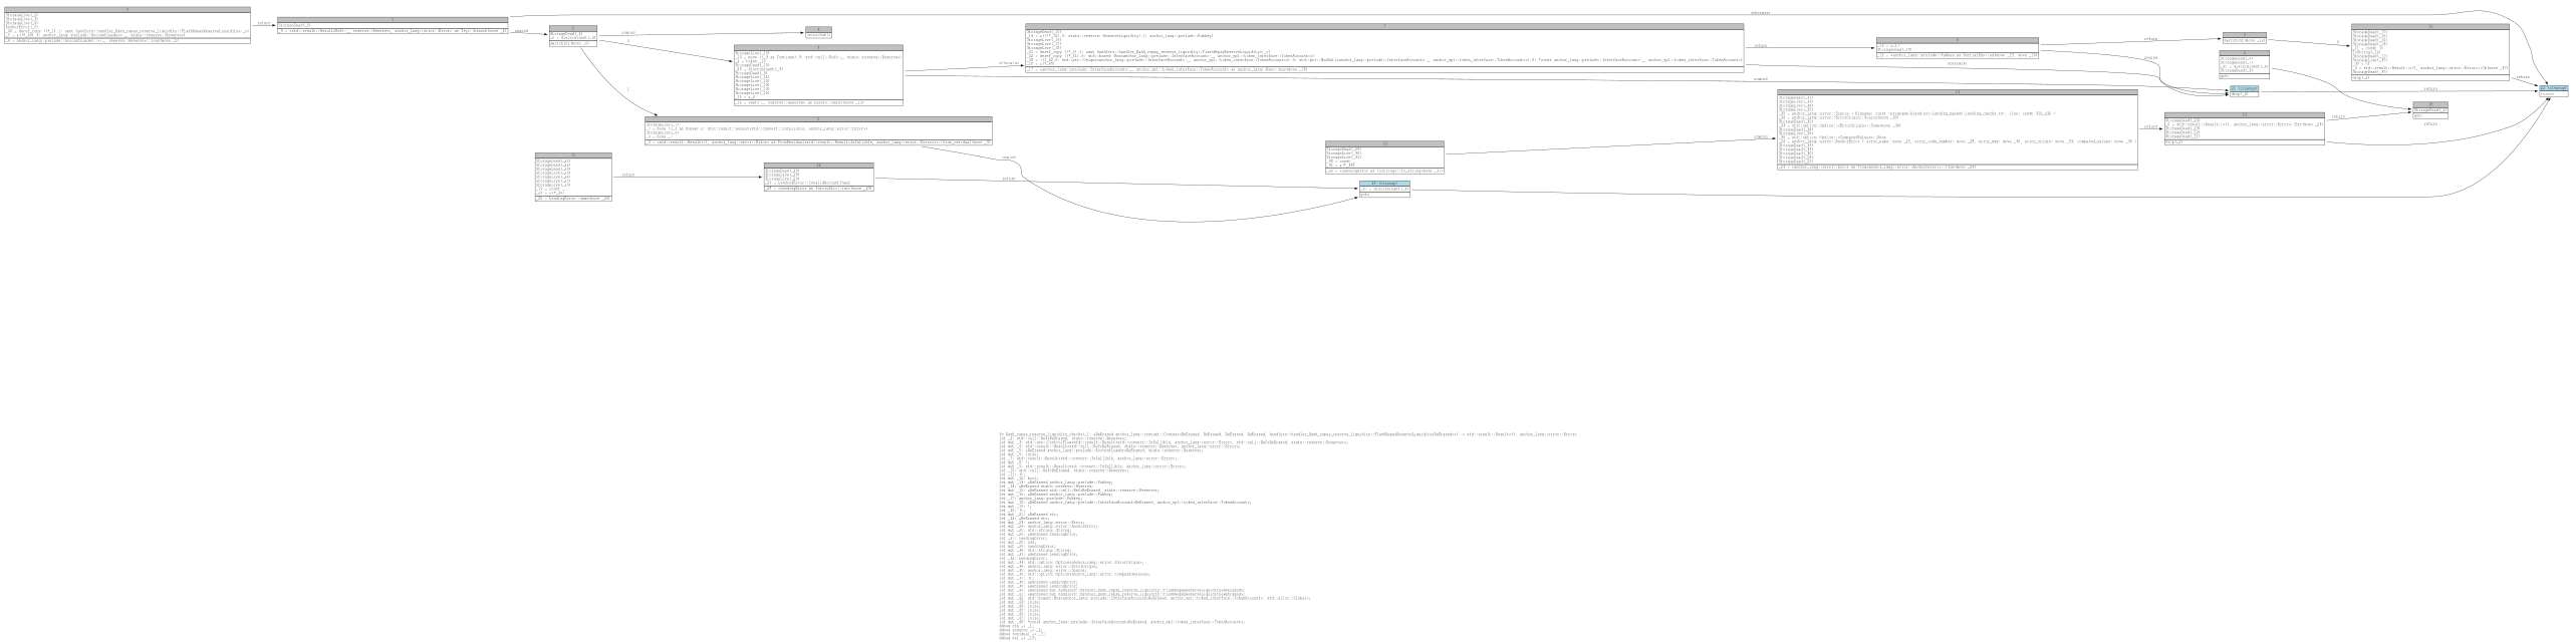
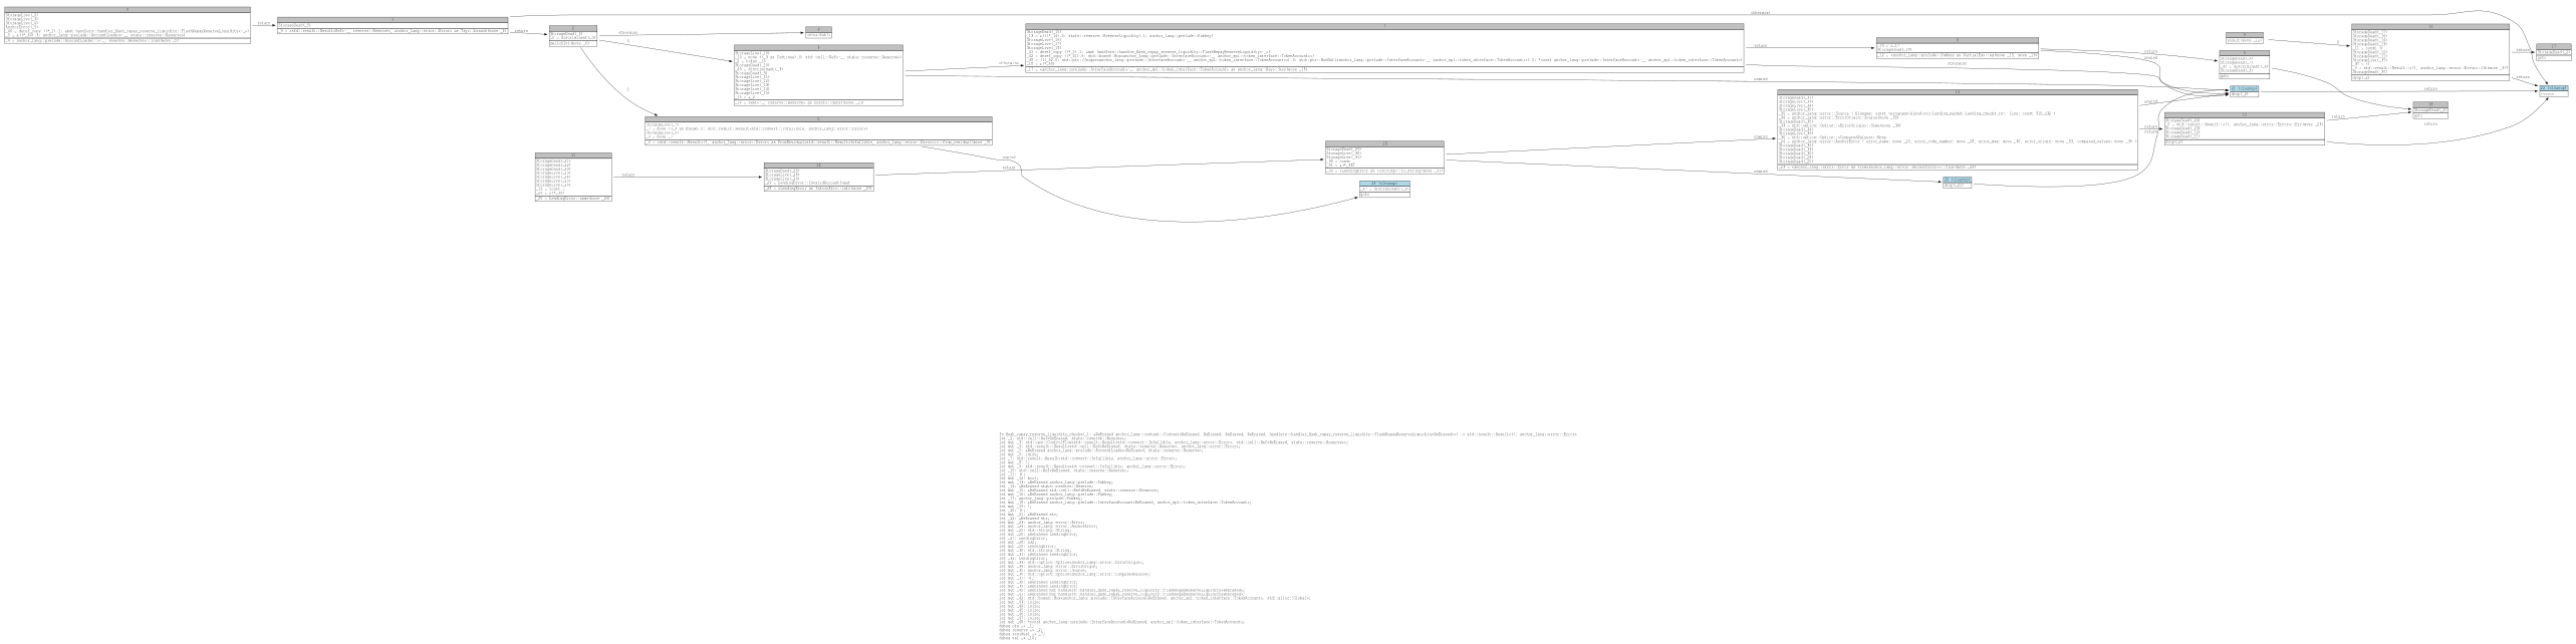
  digraph {
    fontname="Courier, monospace"
    label=<fn flash_repay_reserve_liquidity_checks(_1: &amp;ReErased anchor_lang::context::Context&lt;ReErased, ReErased, ReErased, ReErased, handlers::handler_flash_repay_reserve_liquidity::FlashRepayReserveLiquidity&lt;ReErased&gt;&gt;) -&gt; std::result::Result&lt;(), anchor_lang::error::Error&gt;<br align="left"/>let _2: std::cell::Ref&lt;ReErased, state::reserve::Reserve&gt;;<br align="left"/>let mut _3: std::ops::ControlFlow&lt;std::result::Result&lt;std::convert::Infallible, anchor_lang::error::Error&gt;, std::cell::Ref&lt;ReErased, state::reserve::Reserve&gt;&gt;;<br align="left"/>let mut _4: std::result::Result&lt;std::cell::Ref&lt;ReErased, state::reserve::Reserve&gt;, anchor_lang::error::Error&gt;;<br align="left"/>let mut _5: &amp;ReErased anchor_lang::prelude::AccountLoader&lt;ReErased, state::reserve::Reserve&gt;;<br align="left"/>let mut _6: isize;<br align="left"/>let _7: std::result::Result&lt;std::convert::Infallible, anchor_lang::error::Error&gt;;<br align="left"/>let mut _8: !;<br align="left"/>let mut _9: std::result::Result&lt;std::convert::Infallible, anchor_lang::error::Error&gt;;<br align="left"/>let _10: std::cell::Ref&lt;ReErased, state::reserve::Reserve&gt;;<br align="left"/>let _11: ();<br align="left"/>let mut _12: bool;<br align="left"/>let mut _13: &amp;ReErased anchor_lang::prelude::Pubkey;<br align="left"/>let _14: &amp;ReErased state::reserve::Reserve;<br align="left"/>let mut _15: &amp;ReErased std::cell::Ref&lt;ReErased, state::reserve::Reserve&gt;;<br align="left"/>let mut _16: &amp;ReErased anchor_lang::prelude::Pubkey;<br align="left"/>let _17: anchor_lang::prelude::Pubkey;<br align="left"/>let mut _18: &amp;ReErased anchor_lang::prelude::InterfaceAccount&lt;ReErased, anchor_spl::token_interface::TokenAccount&gt;;<br align="left"/>let mut _19: !;<br align="left"/>let _20: ();<br align="left"/>let mut _21: &amp;ReErased str;<br align="left"/>let _22: &amp;ReErased str;<br align="left"/>let mut _23: anchor_lang::error::Error;<br align="left"/>let mut _24: anchor_lang::error::AnchorError;<br align="left"/>let mut _25: std::string::String;<br align="left"/>let mut _26: &amp;ReErased LendingError;<br align="left"/>let _27: LendingError;<br align="left"/>let mut _28: u32;<br align="left"/>let mut _29: LendingError;<br align="left"/>let mut _30: std::string::String;<br align="left"/>let mut _31: &amp;ReErased LendingError;<br align="left"/>let _32: LendingError;<br align="left"/>let mut _33: std::option::Option&lt;anchor_lang::error::ErrorOrigin&gt;;<br align="left"/>let mut _34: anchor_lang::error::ErrorOrigin;<br align="left"/>let mut _35: anchor_lang::error::Source;<br align="left"/>let mut _36: std::option::Option&lt;anchor_lang::error::ComparedValues&gt;;<br align="left"/>let mut _37: ();<br align="left"/>let mut _38: &amp;ReErased LendingError;<br align="left"/>let mut _39: &amp;ReErased LendingError;<br align="left"/>let mut _40: &amp;ReErased mut handlers::handler_flash_repay_reserve_liquidity::FlashRepayReserveLiquidity&lt;ReErased&gt;;<br align="left"/>let mut _41: &amp;ReErased mut handlers::handler_flash_repay_reserve_liquidity::FlashRepayReserveLiquidity&lt;ReErased&gt;;<br align="left"/>let mut _42: std::boxed::Box&lt;anchor_lang::prelude::InterfaceAccount&lt;ReErased, anchor_spl::token_interface::TokenAccount&gt;, std::alloc::Global&gt;;<br align="left"/>let mut _43: isize;<br align="left"/>let mut _44: isize;<br align="left"/>let mut _45: isize;<br align="left"/>let mut _46: isize;<br align="left"/>let mut _47: isize;<br align="left"/>let mut _48: *const anchor_lang::prelude::InterfaceAccount&lt;ReErased, anchor_spl::token_interface::TokenAccount&gt;;<br align="left"/>debug ctx =&gt; _1;<br align="left"/>debug reserve =&gt; _2;<br align="left"/>debug residual =&gt; _7;<br align="left"/>debug val =&gt; _10;<br align="left"/>>
    rankdir=LR
    node [fontname="Courier, monospace" shape=none]
    edge [fontname="Courier, monospace"]
    n1 [label=<<table border="0" cellborder="1" cellspacing="0"><tr><td bgcolor="gray" align="center" colspan="1">0</td></tr><tr><td align="left" balign="left">StorageLive(_2)<br/>StorageLive(_3)<br/>StorageLive(_4)<br/>AnchorError(_5)<br/>_40 = deref_copy ((*_1).1: &amp;mut handlers::handler_flash_repay_reserve_liquidity::FlashRepayReserveLiquidity&lt;'_&gt;)<br/>_5 = &amp;((*_40).3: anchor_lang::prelude::AccountLoader&lt;'_, state::reserve::Reserve&gt;)<br/></td></tr><tr><td align="left">_4 = anchor_lang::prelude::AccountLoader::&lt;'_, reserve::Reserve&gt;::load(move _5)</td></tr></table>>]
    n2 [label=<<table border="0" cellborder="1" cellspacing="0"><tr><td bgcolor="gray" align="center" colspan="1">1</td></tr><tr><td align="left" balign="left">StorageDead(_5)<br/></td></tr><tr><td align="left">_3 = &lt;std::result::Result&lt;Ref&lt;'_, reserve::Reserve&gt;, anchor_lang::error::Error&gt; as Try&gt;::branch(move _4)</td></tr></table>>]
    n3 [label=<<table border="0" cellborder="1" cellspacing="0"><tr><td bgcolor="gray" align="center" colspan="1">2</td></tr><tr><td align="left" balign="left">StorageDead(_4)<br/>_6 = discriminant(_3)<br/></td></tr><tr><td align="left">switchInt(move _6)</td></tr></table>>]
    n4 [label=<<table border="0" cellborder="1" cellspacing="0"><tr><td bgcolor="lightblue" align="center" colspan="1">22 (cleanup)</td></tr><tr><td align="left">resume</td></tr></table>>]
    n5 [label=<<table border="0" cellborder="1" cellspacing="0"><tr><td bgcolor="gray" align="center" colspan="1">3</td></tr><tr><td align="left" balign="left">StorageLive(_10)<br/>_10 = move ((_3 as Continue).0: std::cell::Ref&lt;'_, state::reserve::Reserve&gt;)<br/>_2 = token _10<br/>StorageDead(_10)<br/>_43 = discriminant(_3)<br/>StorageDead(_3)<br/>StorageLive(_11)<br/>StorageLive(_12)<br/>StorageLive(_13)<br/>StorageLive(_14)<br/>StorageLive(_15)<br/>_15 = &amp;_2<br/></td></tr><tr><td align="left">_14 = &lt;Ref&lt;'_, reserve::Reserve&gt; as Deref&gt;::deref(move _15)</td></tr></table>>]
    n6 [label=<<table border="0" cellborder="1" cellspacing="0"><tr><td bgcolor="gray" align="center" colspan="1">4</td></tr><tr><td align="left">unreachable</td></tr></table>>]
    n7 [label=<<table border="0" cellborder="1" cellspacing="0"><tr><td bgcolor="gray" align="center" colspan="1">5</td></tr><tr><td align="left" balign="left">StorageLive(_7)<br/>_7 = move ((_3 as Break).0: std::result::Result&lt;std::convert::Infallible, anchor_lang::error::Error&gt;)<br/>StorageLive(_9)<br/>_9 = move _7<br/></td></tr><tr><td align="left">_0 = &lt;std::result::Result&lt;(), anchor_lang::error::Error&gt; as FromResidual&lt;std::result::Result&lt;Infallible, anchor_lang::error::Error&gt;&gt;&gt;::from_residual(move _9)</td></tr></table>>]
    n8 [label=<<table border="0" cellborder="1" cellspacing="0"><tr><td bgcolor="gray" align="center" colspan="1">7</td></tr><tr><td align="left" balign="left">StorageDead(_15)<br/>_13 = &amp;(((*_14).5: state::reserve::ReserveLiquidity).1: anchor_lang::prelude::Pubkey)<br/>StorageLive(_16)<br/>StorageLive(_17)<br/>StorageLive(_18)<br/>_41 = deref_copy ((*_1).1: &amp;mut handlers::handler_flash_repay_reserve_liquidity::FlashRepayReserveLiquidity&lt;'_&gt;)<br/>_42 = deref_copy ((*_41).6: std::boxed::Box&lt;anchor_lang::prelude::InterfaceAccount&lt;'_, anchor_spl::token_interface::TokenAccount&gt;&gt;)<br/>_48 = (((_42.0: std::ptr::Unique&lt;anchor_lang::prelude::InterfaceAccount&lt;'_, anchor_spl::token_interface::TokenAccount&gt;&gt;).0: std::ptr::NonNull&lt;anchor_lang::prelude::InterfaceAccount&lt;'_, anchor_spl::token_interface::TokenAccount&gt;&gt;).0: *const anchor_lang::prelude::InterfaceAccount&lt;'_, anchor_spl::token_interface::TokenAccount&gt;)<br/>_18 = &amp;(*_48)<br/></td></tr><tr><td align="left">_17 = &lt;anchor_lang::prelude::InterfaceAccount&lt;'_, anchor_spl::token_interface::TokenAccount&gt; as anchor_lang::Key&gt;::key(move _18)</td></tr></table>>]
    n9 [label=<<table border="0" cellborder="1" cellspacing="0"><tr><td bgcolor="lightblue" align="center" colspan="1">21 (cleanup)</td></tr><tr><td align="left">drop(_2)</td></tr></table>>]
    n10 [label=<<table border="0" cellborder="1" cellspacing="0"><tr><td bgcolor="lightblue" align="center" colspan="1">23 (cleanup)</td></tr><tr><td align="left" balign="left">_47 = discriminant(_3)<br/></td></tr><tr><td align="left">goto</td></tr></table>>]
    n11 [label=<<table border="0" cellborder="1" cellspacing="0"><tr><td bgcolor="gray" align="center" colspan="1">8</td></tr><tr><td align="left" balign="left">_16 = &amp;_17<br/>StorageDead(_18)<br/></td></tr><tr><td align="left">_12 = &lt;anchor_lang::prelude::Pubkey as PartialEq&gt;::eq(move _13, move _16)</td></tr></table>>]
    n12 [label=<<table border="0" cellborder="1" cellspacing="0"><tr><td bgcolor="gray" align="center" colspan="1">6</td></tr><tr><td align="left" balign="left">StorageDead(_9)<br/>StorageDead(_7)<br/>_45 = discriminant(_4)<br/>StorageDead(_3)<br/></td></tr><tr><td align="left">goto</td></tr></table>>]
    n13 [label=<<table border="0" cellborder="1" cellspacing="0"><tr><td bgcolor="gray" align="center" colspan="1">18</td></tr><tr><td align="left" balign="left">StorageDead(_2)<br/></td></tr><tr><td align="left">goto</td></tr></table>>]
-   n14 [label=<<table border="0" cellborder="1" cellspacing="0"><tr><td bgcolor="gray" align="center" colspan="1">9</td></tr><tr><td align="left">switchInt(move _12)</td></tr></table>>]
-   n15 [label=<<table border="0" cellborder="1" cellspacing="0"><tr><td bgcolor="gray" align="center" colspan="1">16</td></tr><tr><td align="left" balign="left">StorageDead(_17)<br/>StorageDead(_16)<br/>StorageDead(_14)<br/>StorageDead(_13)<br/>_11 = const ()<br/>ToString(_12)<br/>StorageDead(_11)<br/>StorageLive(_37)<br/>_37 = ()<br/>_0 = std::result::Result::&lt;(), anchor_lang::error::Error&gt;::Ok(move _37)<br/>StorageDead(_37)<br/></td></tr><tr><td align="left">drop(_2)</td></tr></table>>]
+   n14 [label=<<table border="0" cellborder="1" cellspacing="0"><tr><td bgcolor="gray" align="center" colspan="1">9</td></tr><tr><td align="left">result(move _12)</td></tr></table>>]
+   n15 [label=<<table border="0" cellborder="1" cellspacing="0"><tr><td bgcolor="gray" align="center" colspan="1">16</td></tr><tr><td align="left" balign="left">StorageDead(_17)<br/>StorageDead(_16)<br/>StorageDead(_14)<br/>StorageDead(_13)<br/>_11 = const ()<br/>StorageDead(_12)<br/>StorageDead(_11)<br/>StorageLive(_37)<br/>_37 = ()<br/>_0 = std::result::Result::&lt;(), anchor_lang::error::Error&gt;::Ok(move _37)<br/>StorageDead(_37)<br/></td></tr><tr><td align="left">drop(_2)</td></tr></table>>]
+   n16 [label=<<table border="0" cellborder="1" cellspacing="0"><tr><td bgcolor="gray" align="center" colspan="1">17</td></tr><tr><td align="left" balign="left">StorageDead(_2)<br/></td></tr><tr><td align="left">goto</td></tr></table>>]
    n17 [label=<<table border="0" cellborder="1" cellspacing="0"><tr><td bgcolor="gray" align="center" colspan="1">11</td></tr><tr><td align="left" balign="left">StorageDead(_21)<br/>StorageDead(_22)<br/>StorageDead(_20)<br/>StorageLive(_23)<br/>StorageLive(_24)<br/>StorageLive(_25)<br/>StorageLive(_26)<br/>_19 = const _<br/>_26 = &amp;(*_39)<br/></td></tr><tr><td align="left">_25 = LendingError::name(move _26)</td></tr></table>>]
    n18 [label=<<table border="0" cellborder="1" cellspacing="0"><tr><td bgcolor="gray" align="center" colspan="1">12</td></tr><tr><td align="left" balign="left">StorageDead(_26)<br/>StorageLive(_28)<br/>StorageLive(_29)<br/>_29 = LendingError::InvalidAccountInput<br/></td></tr><tr><td align="left">_28 = &lt;LendingError as Into&lt;u32&gt;&gt;::into(move _29)</td></tr></table>>]
    n19 [label=<<table border="0" cellborder="1" cellspacing="0"><tr><td bgcolor="gray" align="center" colspan="1">13</td></tr><tr><td align="left" balign="left">StorageDead(_29)<br/>StorageLive(_30)<br/>StorageLive(_31)<br/>_38 = const _<br/>_31 = &amp;(*_38)<br/></td></tr><tr><td align="left">_30 = &lt;LendingError as ToString&gt;::to_string(move _31)</td></tr></table>>]
+   n20 [label=<<table border="0" cellborder="1" cellspacing="0"><tr><td bgcolor="lightblue" align="center" colspan="1">20 (cleanup)</td></tr><tr><td align="left">drop(_25)</td></tr></table>>]
    n21 [label=<<table border="0" cellborder="1" cellspacing="0"><tr><td bgcolor="gray" align="center" colspan="1">14</td></tr><tr><td align="left" balign="left">StorageDead(_31)<br/>StorageLive(_33)<br/>StorageLive(_34)<br/>StorageLive(_35)<br/>_35 = anchor_lang::error::Source { filename: const &quot;programs\\klend\\src\\lending_market\\lending_checks.rs&quot;, line: const 310_u32 }<br/>_34 = anchor_lang::error::ErrorOrigin::Source(move _35)<br/>StorageDead(_35)<br/>_33 = std::option::Option::&lt;ErrorOrigin&gt;::Some(move _34)<br/>StorageDead(_34)<br/>StorageLive(_36)<br/>_36 = std::option::Option::&lt;ComparedValues&gt;::None<br/>_24 = anchor_lang::error::AnchorError { error_name: move _25, error_code_number: move _28, error_msg: move _30, error_origin: move _33, compared_values: move _36 }<br/>StorageDead(_36)<br/>StorageDead(_33)<br/>StorageDead(_30)<br/>StorageDead(_28)<br/>StorageDead(_25)<br/></td></tr><tr><td align="left">_23 = &lt;anchor_lang::error::Error as From&lt;anchor_lang::error::AnchorError&gt;&gt;::from(move _24)</td></tr></table>>]
    n22 [label=<<table border="0" cellborder="1" cellspacing="0"><tr><td bgcolor="gray" align="center" colspan="1">15</td></tr><tr><td align="left" balign="left">StorageDead(_24)<br/>_0 = std::result::Result::&lt;(), anchor_lang::error::Error&gt;::Err(move _23)<br/>StorageDead(_23)<br/>StorageDead(_12)<br/>StorageDead(_11)<br/></td></tr><tr><td align="left">drop(_2)</td></tr></table>>]
    n1 -> n2 [label=return]
-   n2 -> n3 [label=unwind]
+   n2 -> n3 [label=return]
    n2 -> n4 [label=otherwise]
    n3 -> n5 [label=0]
-   n3 -> n6 [label=unwind]
+   n3 -> n6 [label=otherwise]
    n3 -> n7 [label=1]
    n5 -> n8 [label=otherwise]
    n5 -> n9 [label=unwind]
    n7 -> n10 [label=unwind]
    n8 -> n9 [label=otherwise]
    n8 -> n11 [label=return]
    n9 -> n4 [label=return]
-   n10 -> n4
    n11 -> n9 [label=unwind]
-   n11 -> n14 [label=return]
+   n11 -> n12 [label=return]
    n12 -> n13
    n14 -> n15 [label=0]
    n15 -> n4 [label=return]
+   n15 -> n16 [label=return]
    n17 -> n18 [label=return]
-   n18 -> n10 [label=return]
+   n18 -> n19 [label=return]
+   n19 -> n20 [label=unwind]
    n19 -> n21 [label=unwind]
+   n20 -> n9 [label=return]
+   n21 -> n9 [label=unwind]
    n21 -> n22 [label=return]
    n22 -> n4 [label=return]
    n22 -> n13 [label=return]
  }
